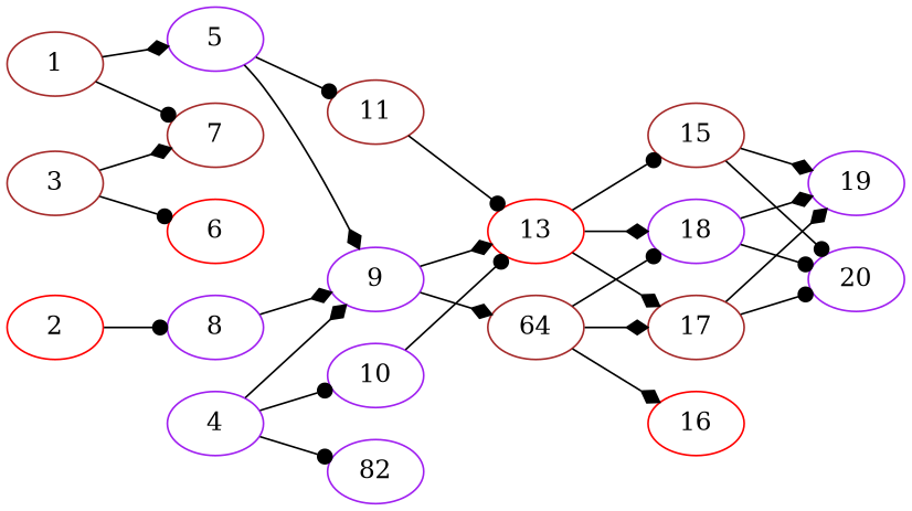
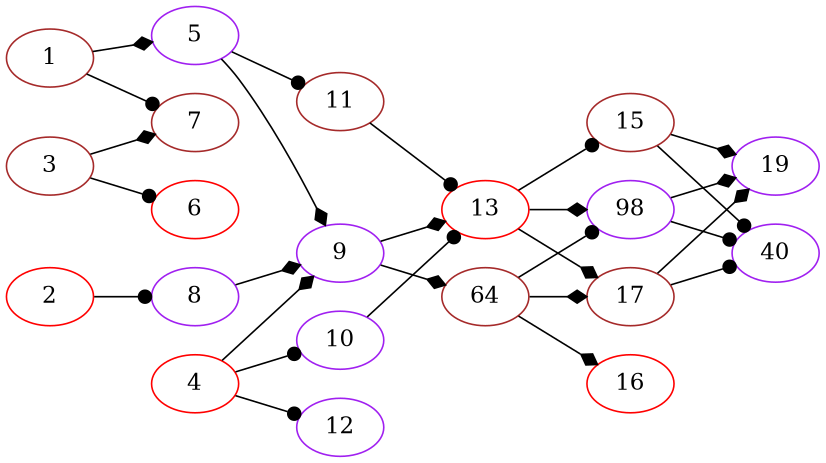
  digraph {
    rankdir=LR
    node [alpha=0.13 color=purple]
    edge [arrowhead=diamond]
    1 [alpha=0.05 color=brown expect_size=25262080]
    5 [alpha=0.15 expect_size=47726592]
    7 [color=brown expect_size=29882368]
-   4 [alpha=0.02 expect_size=29919232]
+   4 [alpha=0.02 color=red expect_size=29919232]
    9 [alpha=0.04 expect_size=39565312]
    10 [alpha=0.16 expect_size=16732160]
-   12 [alpha=0.19 expect_size=40014848 label=82]
+   12 [alpha=0.19 expect_size=40014848]
    11 [alpha=0.14 color=brown expect_size=28686336]
    13 [alpha=0.06 color=red expect_size=19721216]
    n10 [alpha=0.01 color=brown expect_size=50566144 label=64]
    2 [alpha=0.11 color=red expect_size=52277248]
    8 [alpha=0.08 expect_size=36197376]
    3 [color=brown expect_size=24110080]
    6 [color=red expect_size=36323328]
    15 [alpha=0.09 color=brown expect_size=7311360]
    17 [alpha=0.11 color=brown expect_size=26073088]
-   18 [alpha=0.17 expect_size=8557568]
+   18 [alpha=0.17 expect_size=8557568 label=98]
    16 [alpha=0.03 color=red expect_size=41593856]
    19 [alpha=0.09 expect_size=26608640]
-   20 [alpha=0.02 expect_size=35035136]
+   20 [alpha=0.02 expect_size=35035136 label=40]
    1 -> 5
    1 -> 7 [arrowhead=dot]
    5 -> 9
    5 -> 11 [arrowhead=dot]
    4 -> 9
    4 -> 10 [arrowhead=dot]
    4 -> 12 [arrowhead=dot]
    9 -> 13
    9 -> n10
    10 -> 13 [arrowhead=dot]
    11 -> 13 [arrowhead=dot]
    13 -> 15 [arrowhead=dot]
    13 -> 17
    13 -> 18
    n10 -> 17
    n10 -> 18 [arrowhead=dot]
    n10 -> 16
    2 -> 8 [arrowhead=dot]
    8 -> 9
    3 -> 7
    3 -> 6 [arrowhead=dot]
    15 -> 19
    15 -> 20 [arrowhead=dot]
    17 -> 19
    17 -> 20 [arrowhead=dot]
    18 -> 19
    18 -> 20 [arrowhead=dot]
  }
